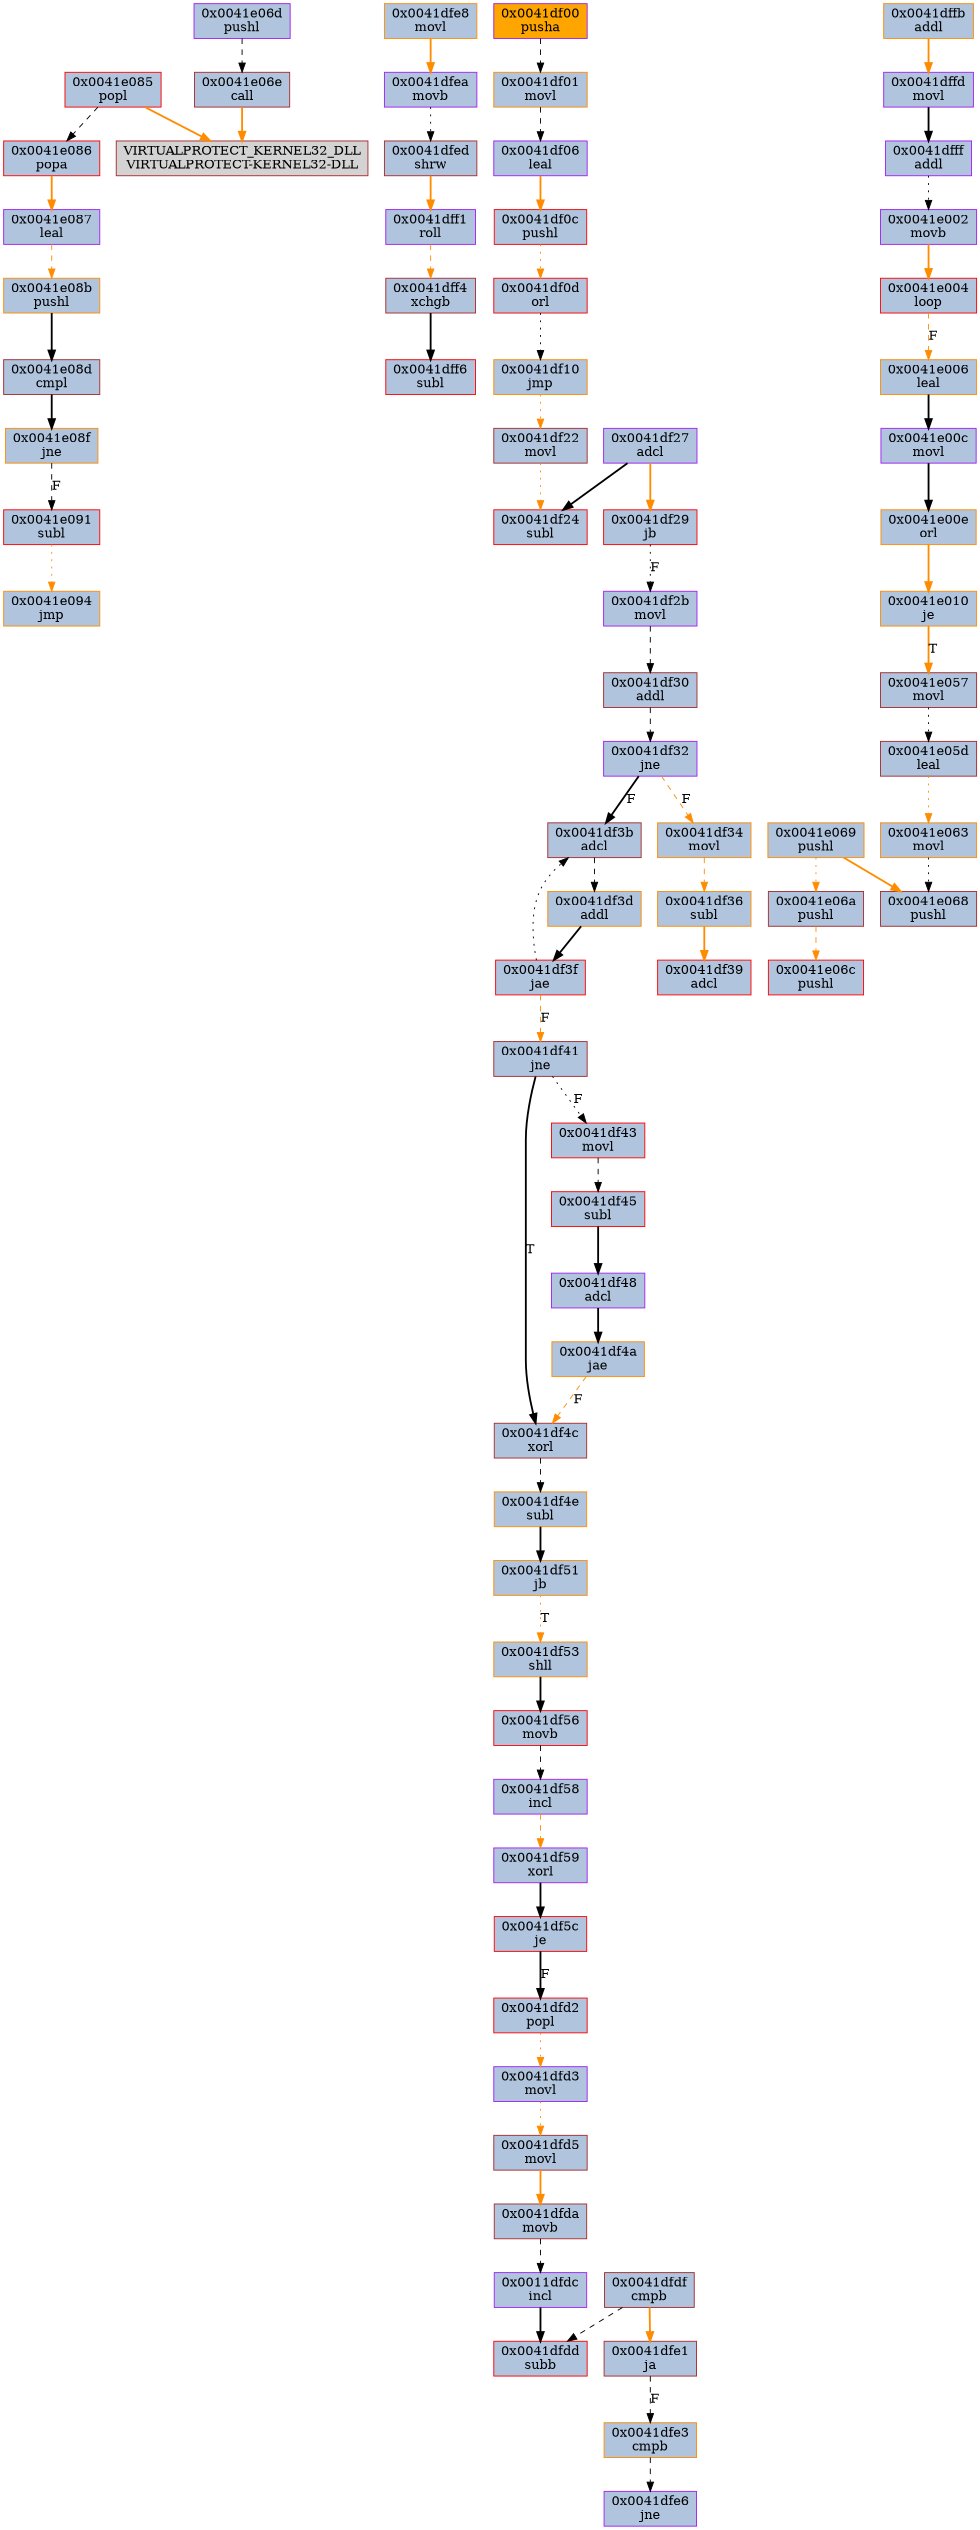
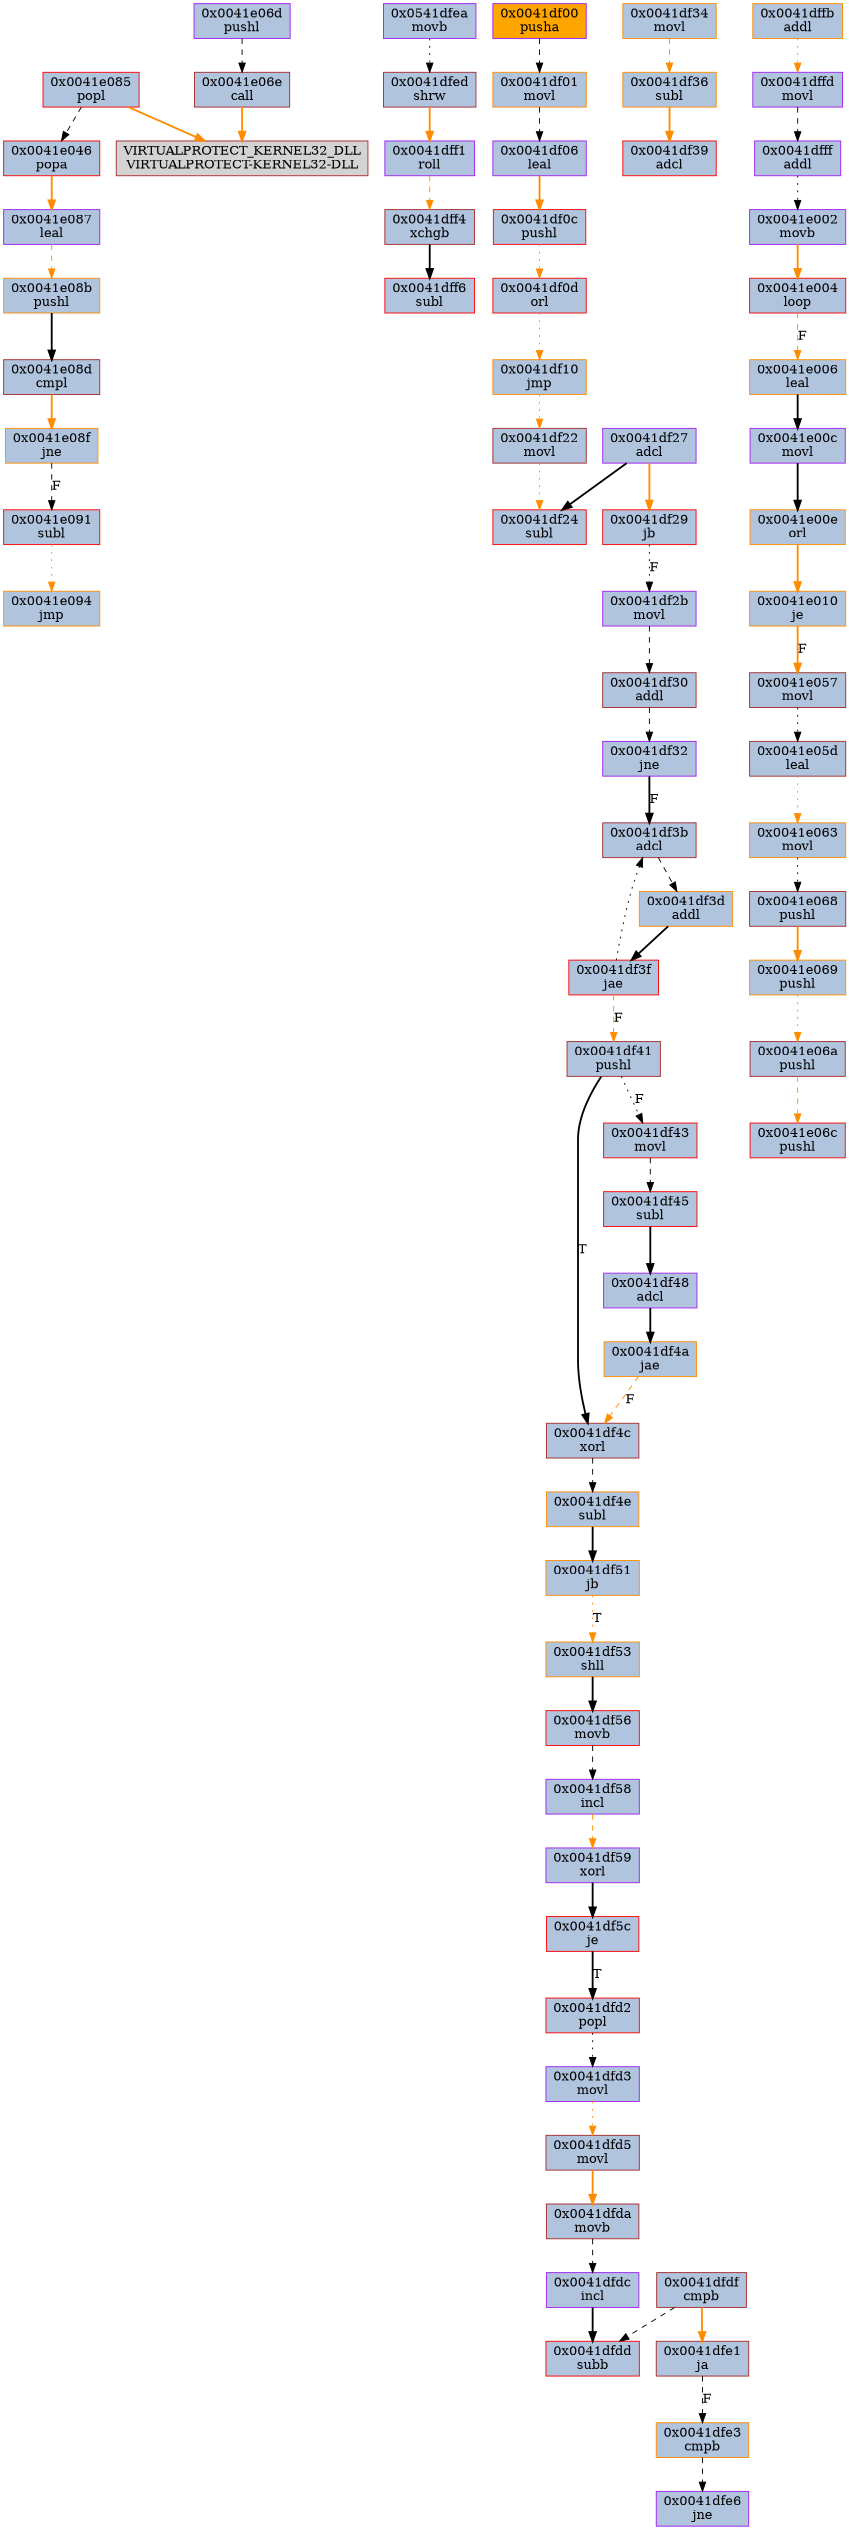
  strict digraph {
    node [color=darkorange fillcolor=lightsteelblue shape=rectangle style=filled]
    edge [color=black style=bold]
    n1 [label="0x0041e08b\npushl"]
    n2 [color=brown label="0x0041e08d\ncmpl"]
    n3 [label="0x0041e08f\njne"]
    n4 [color=red label="0x0041e091\nsubl"]
    n5 [color=purple label="0x0041dff1\nroll"]
    n6 [color=brown label="0x0041dff4\nxchgb"]
    n7 [color=red label="0x0041dff6\nsubl"]
    n8 [color=purple label="0x0041e06d\npushl"]
    n9 [color=brown label="0x0041e06e\ncall"]
    n10 [color=brown fillcolor=lightgrey label="VIRTUALPROTECT_KERNEL32_DLL\nVIRTUALPROTECT-KERNEL32-DLL"]
    n11 [color=purple fillcolor=orange label="0x0041df00\npusha"]
    n12 [label="0x0041df01\nmovl"]
    n13 [color=purple label="0x0041df06\nleal"]
    n14 [color=red label="0x0041df0c\npushl"]
    n15 [color=red label="0x0041df24\nsubl"]
    n16 [color=purple label="0x0041df27\nadcl"]
    n17 [color=red label="0x0041df29\njb"]
    n18 [color=purple label="0x0041df2b\nmovl"]
    n19 [color=purple label="0x0041e087\nleal"]
    n20 [label="0x0041e094\njmp"]
    n21 [label="0x0041df3d\naddl"]
    n22 [color=red label="0x0041df3f\njae"]
-   n23 [color=brown label="0x0041df41\njne"]
+   n23 [color=brown label="0x0041df41\npushl"]
    n24 [color=brown label="0x0041df3b\nadcl"]
    n25 [color=brown label="0x0041df4c\nxorl"]
    n26 [color=red label="0x0041df43\nmovl"]
    n27 [color=brown label="0x0041df30\naddl"]
    n28 [color=purple label="0x0041df32\njne"]
    n29 [label="0x0041df34\nmovl"]
    n30 [label="0x0041df36\nsubl"]
    n31 [label="0x0041df4a\njae"]
    n32 [label="0x0041df4e\nsubl"]
    n33 [label="0x0041df51\njb"]
    n34 [label="0x0041df53\nshll"]
    n35 [color=red label="0x0041df56\nmovb"]
    n36 [color=purple label="0x0041df58\nincl"]
    n37 [color=purple label="0x0041df59\nxorl"]
    n38 [color=brown label="0x0041df22\nmovl"]
    n39 [color=red label="0x0041dfdd\nsubb"]
    n40 [color=brown label="0x0041dfdf\ncmpb"]
    n41 [color=brown label="0x0041dfe1\nja"]
    n42 [label="0x0041dfe3\ncmpb"]
    n43 [label="0x0041e069\npushl"]
    n44 [color=brown label="0x0041e06a\npushl"]
    n45 [color=red label="0x0041e06c\npushl"]
    n46 [color=red label="0x0041df39\nadcl"]
    n47 [label="0x0041dffb\naddl"]
    n48 [color=purple label="0x0041dffd\nmovl"]
    n49 [color=purple label="0x0041dfff\naddl"]
    n50 [color=purple label="0x0041e002\nmovb"]
    n51 [color=red label="0x0041df0d\norl"]
    n52 [label="0x0041df10\njmp"]
    n53 [color=brown label="0x0041e057\nmovl"]
    n54 [color=brown label="0x0041e05d\nleal"]
    n55 [label="0x0041e063\nmovl"]
    n56 [color=brown label="0x0041e068\npushl"]
    n57 [color=red label="0x0041e085\npopl"]
-   n58 [color=red label="0x0041e086\npopa"]
+   n58 [color=red label="0x0041e046\npopa"]
    n59 [label="0x0041e010\nje"]
-   n60 [label="0x0041dfe8\nmovl"]
-   n61 [color=purple label="0x0041dfea\nmovb"]
+   n61 [color=purple label="0x0541dfea\nmovb"]
    n62 [color=brown label="0x0041dfed\nshrw"]
    n63 [color=red label="0x0041e004\nloop"]
    n64 [label="0x0041e006\nleal"]
    n65 [color=purple label="0x0041dfe6\njne"]
    n66 [color=brown label="0x0041dfda\nmovb"]
-   n67 [color=purple label="0x0011dfdc\nincl"]
+   n67 [color=purple label="0x0041dfdc\nincl"]
    n68 [label="0x0041e00e\norl"]
    n69 [color=red label="0x0041df45\nsubl"]
    n70 [color=purple label="0x0041df48\nadcl"]
    n71 [color=purple label="0x0041dfd3\nmovl"]
    n72 [color=brown label="0x0041dfd5\nmovl"]
    n73 [color=red label="0x0041dfd2\npopl"]
    n74 [color=red label="0x0041df5c\nje"]
    n75 [color=purple label="0x0041e00c\nmovl"]
    n1 -> n2
-   n2 -> n3
+   n2 -> n3 [color=darkorange]
    n3 -> n4 [label=F style=dashed]
    n4 -> n20 [color=darkorange style=dotted]
    n5 -> n6 [color=darkorange style=dashed]
    n6 -> n7
    n8 -> n9 [style=dashed]
    n9 -> n10 [color=darkorange]
    n11 -> n12 [style=dashed]
    n12 -> n13 [style=dashed]
    n13 -> n14 [color=darkorange]
    n14 -> n51 [color=darkorange style=dotted]
    n16 -> n15
    n16 -> n17 [color=darkorange]
    n17 -> n18 [label=F style=dotted]
    n18 -> n27 [style=dashed]
    n19 -> n1 [color=darkorange style=dashed]
    n21 -> n22
    n22 -> n23 [color=darkorange label=F style=dashed]
    n22 -> n24 [style=dotted]
    n23 -> n25 [label=T]
    n23 -> n26 [label=F style=dotted]
    n24 -> n21 [style=dashed]
    n25 -> n32 [style=dashed]
    n26 -> n69 [style=dashed]
    n27 -> n28 [style=dashed]
    n28 -> n24 [label=F]
-   n28 -> n29 [color=darkorange label=F style=dashed]
    n29 -> n30 [color=darkorange style=dashed]
    n30 -> n46 [color=darkorange]
    n31 -> n25 [color=darkorange label=F style=dashed]
    n32 -> n33
    n33 -> n34 [color=darkorange label=T style=dotted]
    n34 -> n35
    n35 -> n36 [style=dashed]
    n36 -> n37 [color=darkorange style=dashed]
    n37 -> n74
    n38 -> n15 [color=darkorange style=dotted]
    n40 -> n39 [style=dashed]
    n40 -> n41 [color=darkorange]
    n41 -> n42 [label=F style=dashed]
    n42 -> n65 [style=dashed]
    n43 -> n44 [color=darkorange style=dotted]
    n44 -> n45 [color=darkorange style=dashed]
-   n47 -> n48 [color=darkorange]
-   n48 -> n49
+   n47 -> n48 [color=darkorange style=dotted]
+   n48 -> n49 [style=dashed]
    n49 -> n50 [style=dotted]
    n50 -> n63 [color=darkorange]
-   n51 -> n52 [style=dotted]
+   n51 -> n52 [color=darkorange style=dotted]
    n52 -> n38 [color=darkorange style=dotted]
    n53 -> n54 [style=dotted]
    n54 -> n55 [color=darkorange style=dotted]
    n55 -> n56 [style=dotted]
-   n43 -> n56 [color=darkorange]
+   n56 -> n43 [color=darkorange]
    n57 -> n10 [color=darkorange]
    n57 -> n58 [style=dashed]
    n58 -> n19 [color=darkorange]
-   n59 -> n53 [color=darkorange label=T]
-   n60 -> n61 [color=darkorange]
+   n59 -> n53 [color=darkorange label=F]
    n61 -> n62 [style=dotted]
    n62 -> n5 [color=darkorange]
    n63 -> n64 [color=darkorange label=F style=dashed]
    n64 -> n75
    n66 -> n67 [style=dashed]
    n67 -> n39
    n68 -> n59 [color=darkorange]
    n69 -> n70
    n70 -> n31
    n71 -> n72 [color=darkorange style=dotted]
    n72 -> n66 [color=darkorange]
-   n73 -> n71 [color=darkorange style=dotted]
-   n74 -> n73 [label=F]
+   n73 -> n71 [style=dotted]
+   n74 -> n73 [label=T]
    n75 -> n68
  }
